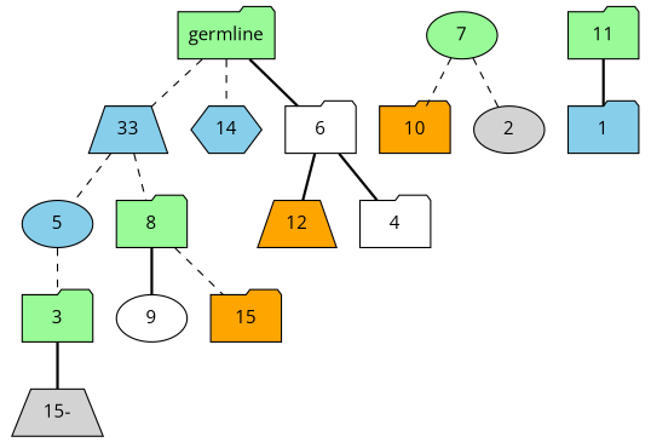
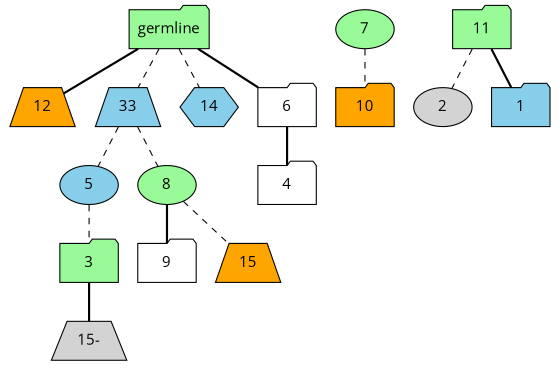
  graph {
    fontname="Open Sans"
    node [fillcolor=palegreen fontname="Open Sans" shape=folder style=filled]
    edge [fontname="Open Sans" style=dashed]
    n1 [label=germline]
    n2 [fillcolor=orange label=12 shape=trapezium]
    n3 [fillcolor=skyblue label=33 shape=trapezium]
    n4 [fillcolor=skyblue label=14 shape=hexagon]
    n5 [fillcolor=white label=6]
    n6 [fillcolor=skyblue label=5 shape=ellipse]
-   n7 [label=8]
+   n7 [label=8 shape=ellipse]
    n8 [fillcolor=white label=4]
    n9 [label=7 shape=ellipse]
    n10 [fillcolor=orange label=10]
    n11 [fillcolor=lightgrey label=2 shape=ellipse]
    n12 [label=3]
-   n13 [fillcolor=white label=9 shape=ellipse]
-   n14 [fillcolor=orange label=15]
+   n13 [fillcolor=white label=9]
+   n14 [fillcolor=orange label=15 shape=trapezium]
    n15 [fillcolor=lightgrey label="15-" shape=trapezium]
    n16 [label=11]
    n17 [fillcolor=skyblue label=1]
-   n5 -- n2 [style=bold]
+   n1 -- n2 [style=bold]
    n1 -- n3
    n1 -- n4
    n1 -- n5 [style=bold]
    n3 -- n6
    n3 -- n7
    n5 -- n8 [style=bold]
    n6 -- n12
    n7 -- n13 [style=bold]
    n7 -- n14
    n9 -- n10
-   n9 -- n11
+   n16 -- n11
    n12 -- n15 [style=bold]
    n16 -- n17 [style=bold]
  }
